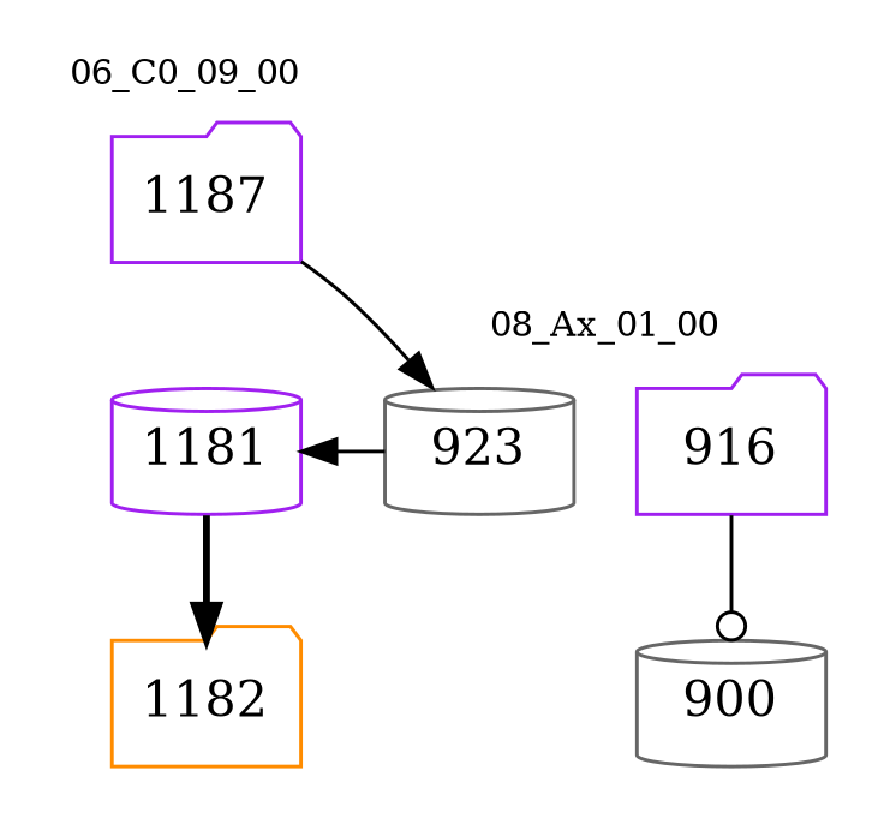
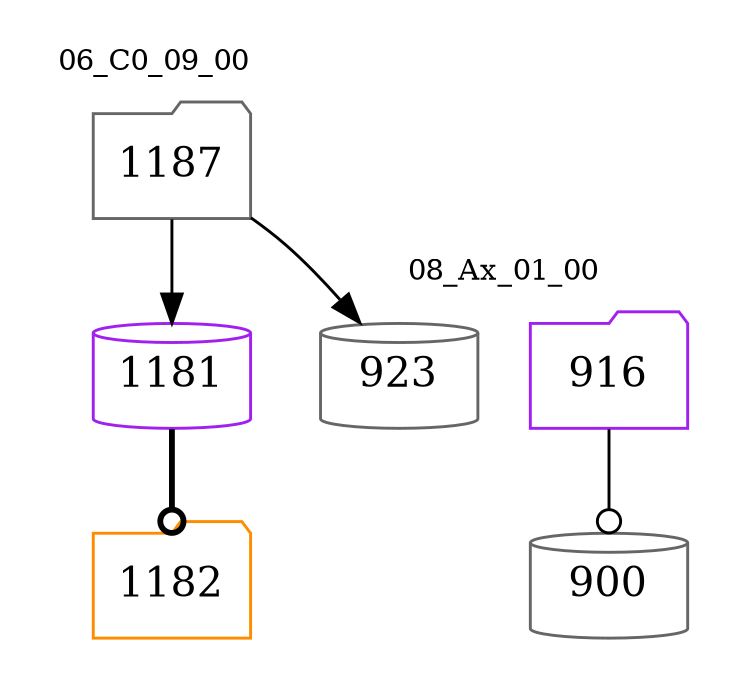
  digraph {
    node [color=gray40 shape=folder]
    edge [arrowhead=odot color=black style=solid]
    n1 [color=purple label=916]
    n2 [label=900 shape=cylinder]
    n3 [label=923 shape=cylinder]
-   n4 [color=purple label=1187]
+   n4 [label=1187]
    n5 [color=purple label=1181 shape=cylinder]
    n6 [color=darkorange label=1182]
    subgraph cluster_1 {
      color=white
      fontsize=10
      label="08_Ax_01_00"
      n1
      n2
      n3
    }
    subgraph cluster_2 {
      color=white
      fontsize=10
      label="06_C0_09_00"
      n4
      n5
      n6
    }
    n1 -> n2
    n4 -> n3 [arrowhead=normal]
-   n3 -> n5 [arrowhead=normal]
-   n5 -> n6 [arrowhead=normal style=bold]
+   n4 -> n5 [arrowhead=normal]
+   n5 -> n6 [style=bold]
  }
